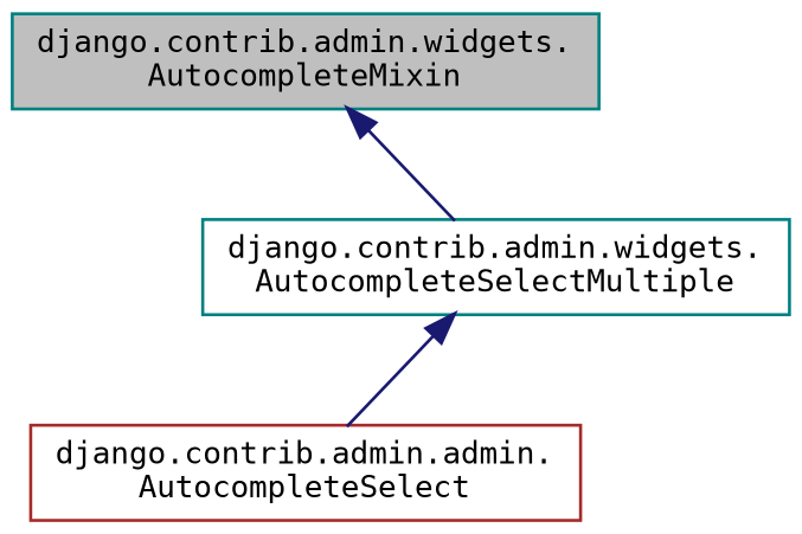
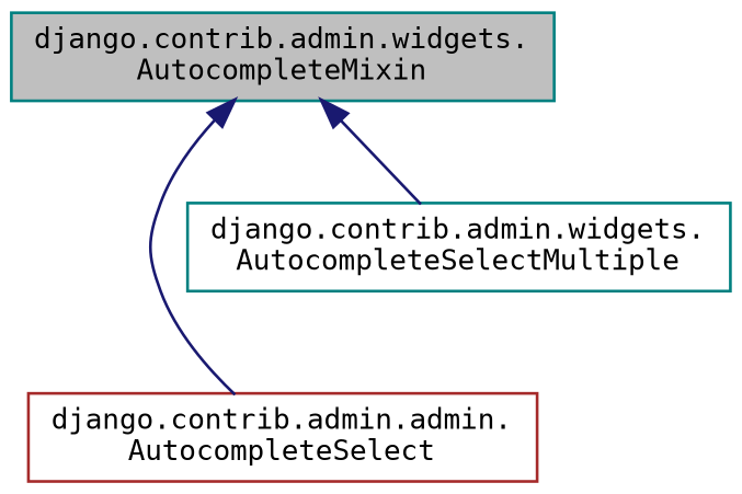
  digraph {
    fontname="DejaVu Sans Mono"
    rankdir=TB
    node [color=teal fillcolor=white fontname="DejaVu Sans Mono" fontsize=10 shape=record style=filled]
    edge [color=midnightblue dir=back fontname="DejaVu Sans Mono" fontsize=10 labelfontname=Helvetica labelfontsize=10 style=solid]
    n1 [fillcolor=grey75 fontcolor=black height=0.2 label="django.contrib.admin.widgets.\lAutocompleteMixin" width=0.4]
    n2 [color=brown height=0.2 label="django.contrib.admin.admin.\lAutocompleteSelect" width=0.4]
    n3 [height=0.2 label="django.contrib.admin.widgets.\lAutocompleteSelectMultiple" width=0.4]
-   n3 -> n2
+   n1 -> n2
    n1 -> n3
  }
